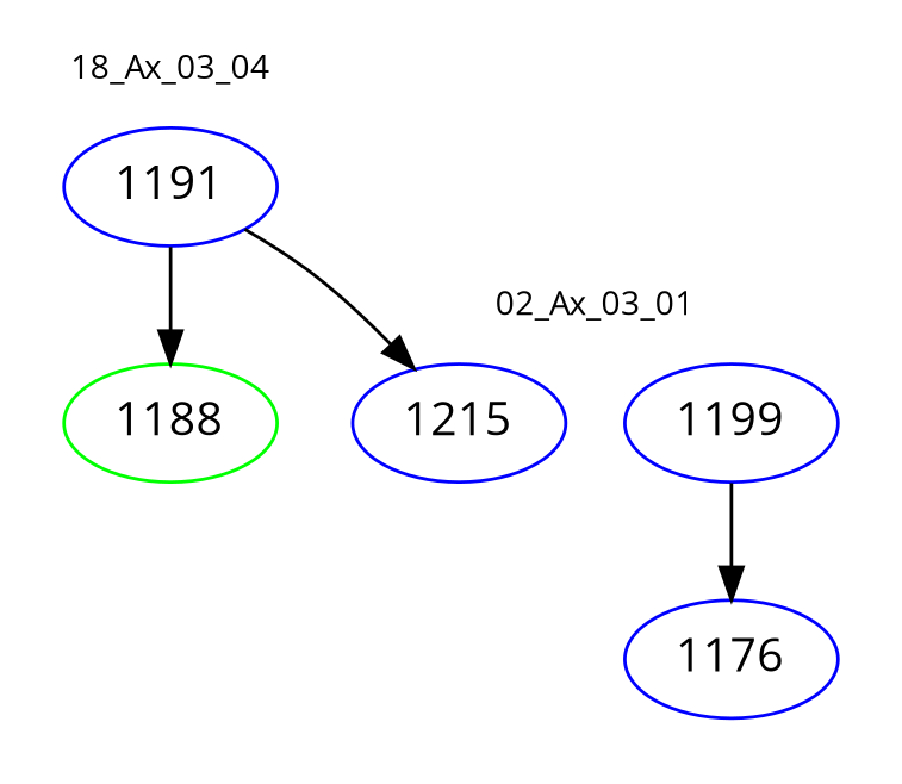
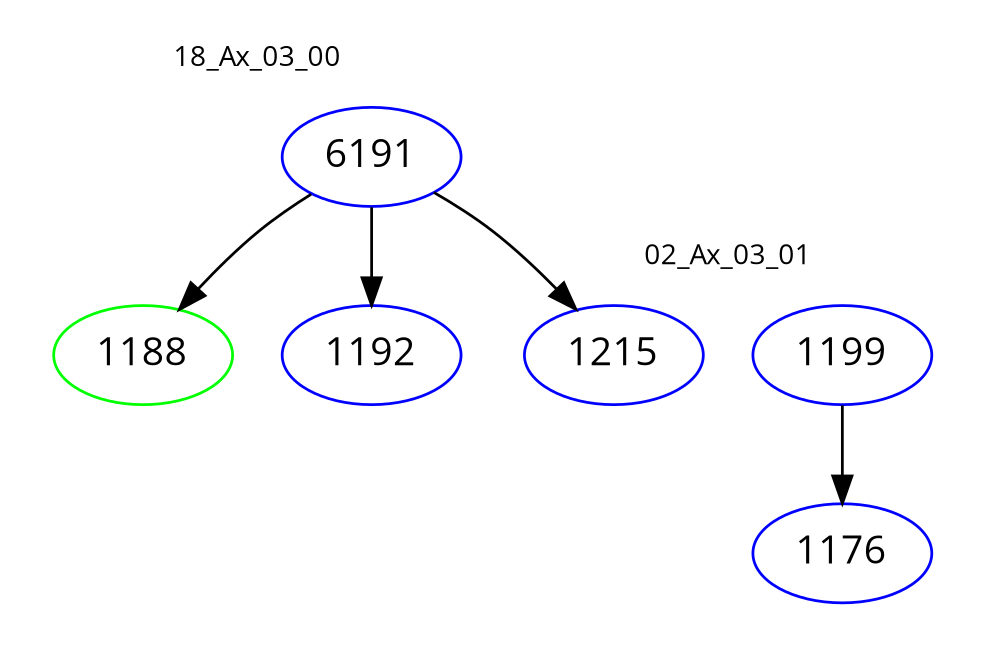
  digraph {
    fontname="Open Sans"
    node [color=blue fontname="Open Sans"]
    edge [color=black fontname="Open Sans"]
-   n1 [label=1191]
+   n1 [label=6191]
    n2 [color=green label=1188]
+   n3 [label=1192]
    n4 [label=1199]
    n5 [label=1176]
    n6 [label=1215]
    subgraph cluster_1 {
      color=white
      fontsize=10
-     label="18_Ax_03_04"
+     label="18_Ax_03_00"
      n1
      n2
+     n3
    }
    subgraph cluster_2 {
      color=white
      fontsize=10
      label="02_Ax_03_01"
      n4
      n5
      n6
    }
    n1 -> n2
+   n1 -> n3
    n1 -> n6
    n4 -> n5
  }
